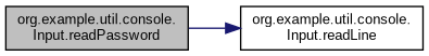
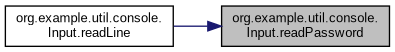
  digraph {
    rankdir=LR
    fontname="Liberation Sans"
    node [color=black fontname="Liberation Sans" fontsize=10 shape=record style=filled]
    n1 [fillcolor=grey75 fontcolor=black height=0.2 label="org.example.util.console.\lInput.readPassword" width=0.4]
    n2 [fillcolor=white height=0.2 label="org.example.util.console.\lInput.readLine" width=0.4]
-   n1 -> n2 [color=midnightblue fontname="Liberation Sans" fontsize=10 labelfontname=Helvetica labelfontsize=10 style=solid]
+   n2 -> n1 [color=midnightblue fontname="Liberation Sans" fontsize=10 labelfontname=Helvetica labelfontsize=10 style=solid]
  }
